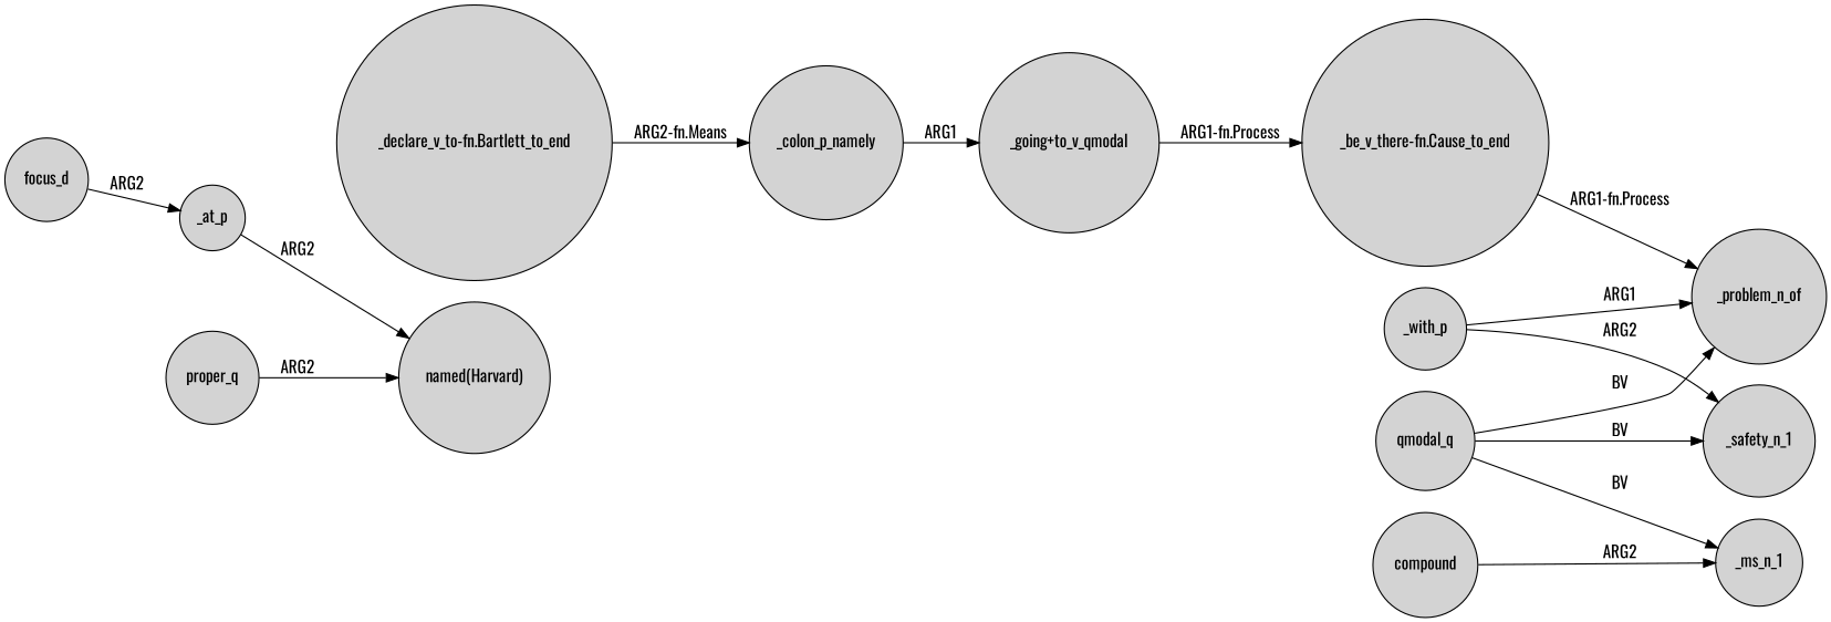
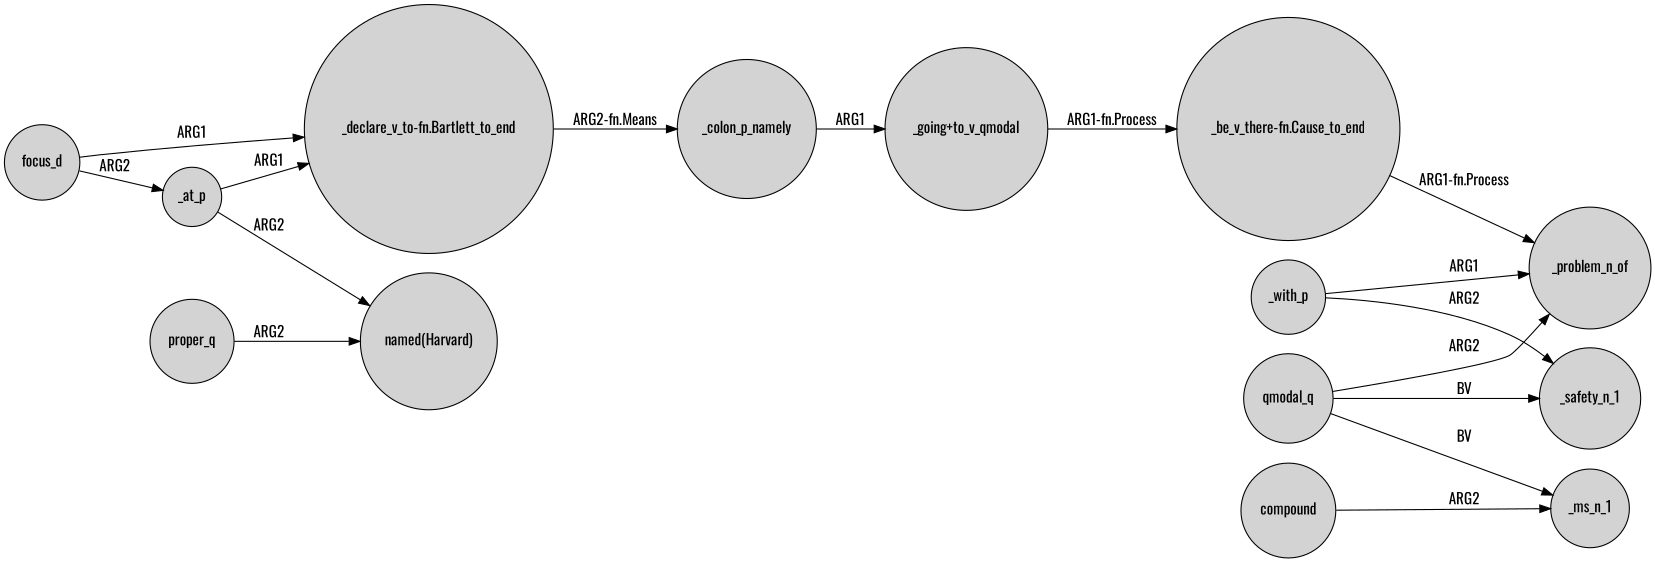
  digraph {
    fontname=Oswald
    rankdir=LR
    node [fontname=Oswald shape=circle style=filled]
    edge [fontname=Oswald]
    _colon_p_namely
    "_going+to_v_qmodal"
    "_be_v_there-fn.Cause_to_end"
    _problem_n_of
    n5 [label=qmodal_q]
    _safety_n_1
    _ms_n_1
    _at_p
    "named(Harvard)"
    n10 [label="_declare_v_to-fn.Bartlett_to_end"]
    _with_p
    proper_q
    focus_d
    compound
    _colon_p_namely -> "_going+to_v_qmodal" [label=ARG1]
    "_going+to_v_qmodal" -> "_be_v_there-fn.Cause_to_end" [label="ARG1-fn.Process"]
    "_be_v_there-fn.Cause_to_end" -> _problem_n_of [label="ARG1-fn.Process"]
-   n5 -> _problem_n_of [label=BV]
+   n5 -> _problem_n_of [label=ARG2]
    n5 -> _safety_n_1 [label=BV]
    n5 -> _ms_n_1 [label=BV]
    _at_p -> "named(Harvard)" [label=ARG2]
+   _at_p -> n10 [label=ARG1]
    n10 -> _colon_p_namely [label="ARG2-fn.Means"]
    _with_p -> _problem_n_of [label=ARG1]
    _with_p -> _safety_n_1 [label=ARG2]
    proper_q -> "named(Harvard)" [label=ARG2]
    focus_d -> _at_p [label=ARG2]
+   focus_d -> n10 [label=ARG1]
    compound -> _ms_n_1 [label=ARG2]
  }
